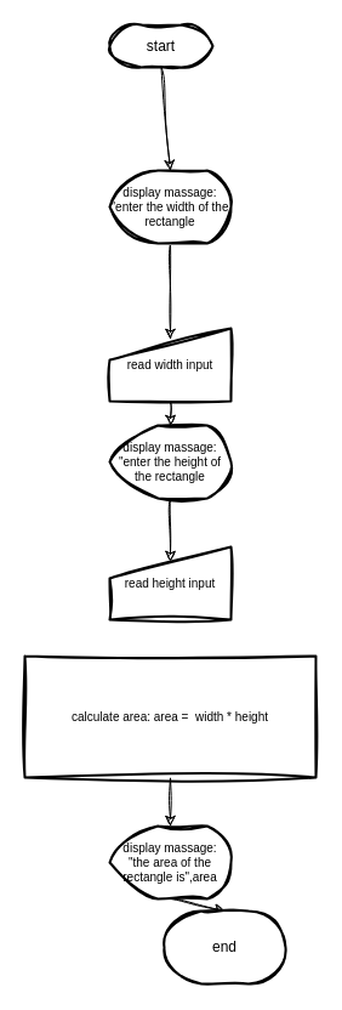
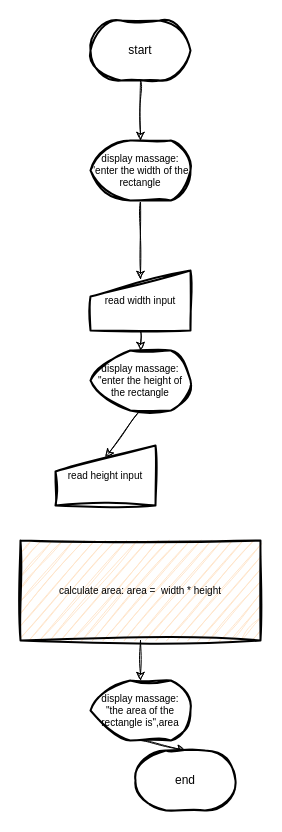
  <mxCell id="0" />
  <mxCell id="1" parent="0" />
  <mxCell id="2" style="edgeStyle=none;html=1;exitX=0.5;exitY=1;exitDx=0;exitDy=0;exitPerimeter=0;entryX=0.5;entryY=0;entryDx=0;entryDy=0;entryPerimeter=0;fontSize=10;sketch=1;curveFitting=1;jiggle=2;rounded=0;" edge="1" parent="1" source="3" target="5"><mxGeometry relative="1" as="geometry" /></mxCell>
- <mxCell id="3" value="start" style="strokeWidth=2;html=1;shape=mxgraph.flowchart.terminator;whiteSpace=wrap;rounded=0;sketch=1;curveFitting=1;jiggle=2;" vertex="1" parent="1"><mxGeometry x="90" y="20" width="85" height="35" as="geometry" /></mxCell>
+ <mxCell id="3" value="start" style="strokeWidth=2;html=1;shape=mxgraph.flowchart.terminator;whiteSpace=wrap;rounded=0;sketch=1;curveFitting=1;jiggle=2;" vertex="1" parent="1"><mxGeometry x="90" y="20" width="100" height="60" as="geometry" /></mxCell>
  <mxCell id="4" style="edgeStyle=none;html=1;exitX=0.5;exitY=1;exitDx=0;exitDy=0;exitPerimeter=0;entryX=0.5;entryY=0.15;entryDx=0;entryDy=0;entryPerimeter=0;fontSize=10;sketch=1;curveFitting=1;jiggle=2;rounded=0;" edge="1" parent="1" source="5" target="7"><mxGeometry relative="1" as="geometry" /></mxCell>
  <mxCell id="5" value="&lt;p style=&quot;line-height: 120%; font-size: 10px;&quot;&gt;display massage:&lt;br&gt;&quot;enter the width of the rectangle&lt;/p&gt;" style="strokeWidth=2;html=1;shape=mxgraph.flowchart.display;whiteSpace=wrap;rounded=0;sketch=1;curveFitting=1;jiggle=2;" vertex="1" parent="1"><mxGeometry x="90" y="140" width="100" height="60" as="geometry" /></mxCell>
  <mxCell id="6" style="edgeStyle=none;html=1;exitX=0.5;exitY=1;exitDx=0;exitDy=0;entryX=0.5;entryY=0;entryDx=0;entryDy=0;entryPerimeter=0;fontSize=10;sketch=1;curveFitting=1;jiggle=2;rounded=0;" edge="1" parent="1" source="7" target="9"><mxGeometry relative="1" as="geometry" /></mxCell>
  <mxCell id="7" value="read width input" style="html=1;strokeWidth=2;shape=manualInput;whiteSpace=wrap;rounded=0;size=26;arcSize=11;fontSize=10;sketch=1;curveFitting=1;jiggle=2;" vertex="1" parent="1"><mxGeometry x="90" y="270" width="100" height="60" as="geometry" /></mxCell>
  <mxCell id="8" style="edgeStyle=none;html=1;exitX=0.5;exitY=1;exitDx=0;exitDy=0;exitPerimeter=0;entryX=0.5;entryY=0.2;entryDx=0;entryDy=0;entryPerimeter=0;fontSize=10;sketch=1;curveFitting=1;jiggle=2;rounded=0;" edge="1" parent="1" source="9" target="10"><mxGeometry relative="1" as="geometry" /></mxCell>
  <mxCell id="9" value="&lt;p style=&quot;line-height: 120%; font-size: 10px;&quot;&gt;display massage:&lt;br&gt;&quot;enter the height of the rectangle&lt;/p&gt;" style="strokeWidth=2;html=1;shape=mxgraph.flowchart.display;whiteSpace=wrap;rounded=0;sketch=1;curveFitting=1;jiggle=2;" vertex="1" parent="1"><mxGeometry x="90" y="350" width="100" height="60" as="geometry" /></mxCell>
- <mxCell id="10" value="read height input" style="html=1;strokeWidth=2;shape=manualInput;whiteSpace=wrap;rounded=0;size=26;arcSize=11;fontSize=10;sketch=1;curveFitting=1;jiggle=2;" vertex="1" parent="1"><mxGeometry x="90" y="450" width="100" height="60" as="geometry" /></mxCell>
+ <mxCell id="10" value="read height input" style="html=1;strokeWidth=2;shape=manualInput;whiteSpace=wrap;rounded=0;size=26;arcSize=11;fontSize=10;sketch=1;curveFitting=1;jiggle=2;" vertex="1" parent="1"><mxGeometry x="55" y="445" width="100" height="60" as="geometry" /></mxCell>
  <mxCell id="11" style="edgeStyle=none;html=1;exitX=0.5;exitY=1;exitDx=0;exitDy=0;entryX=0.5;entryY=0;entryDx=0;entryDy=0;entryPerimeter=0;fontSize=10;sketch=1;curveFitting=1;jiggle=2;rounded=0;" edge="1" parent="1" source="12" target="14"><mxGeometry relative="1" as="geometry" /></mxCell>
- <mxCell id="12" value="calculate area: area =&amp;nbsp; width * height" style="rounded=0;whiteSpace=wrap;html=1;absoluteArcSize=1;arcSize=14;strokeWidth=2;fontSize=10;sketch=1;curveFitting=1;jiggle=2;" vertex="1" parent="1"><mxGeometry x="20" y="540" width="240" height="100" as="geometry" /></mxCell>
+ <mxCell id="12" value="calculate area: area =&amp;nbsp; width * height" style="rounded=0;whiteSpace=wrap;html=1;absoluteArcSize=1;arcSize=14;strokeWidth=2;fontSize=10;sketch=1;curveFitting=1;jiggle=2;fillColor=#ffe6cc;" vertex="1" parent="1"><mxGeometry x="20" y="540" width="240" height="100" as="geometry" /></mxCell>
  <mxCell id="13" style="edgeStyle=none;html=1;exitX=0.5;exitY=1;exitDx=0;exitDy=0;exitPerimeter=0;entryX=0.5;entryY=0;entryDx=0;entryDy=0;entryPerimeter=0;fontSize=10;sketch=1;curveFitting=1;jiggle=2;rounded=0;" edge="1" parent="1" source="14" target="15"><mxGeometry relative="1" as="geometry" /></mxCell>
  <mxCell id="14" value="&lt;p style=&quot;line-height: 120%; font-size: 10px;&quot;&gt;display massage:&lt;br&gt;&quot;the area of the rectangle is&quot;,area&lt;/p&gt;" style="strokeWidth=2;html=1;shape=mxgraph.flowchart.display;whiteSpace=wrap;rounded=0;sketch=1;curveFitting=1;jiggle=2;" vertex="1" parent="1"><mxGeometry x="90" y="680" width="100" height="60" as="geometry" /></mxCell>
  <mxCell id="15" value="end" style="strokeWidth=2;html=1;shape=mxgraph.flowchart.terminator;whiteSpace=wrap;rounded=0;sketch=1;curveFitting=1;jiggle=2;" vertex="1" parent="1"><mxGeometry x="135" y="750" width="100" height="60" as="geometry" /></mxCell>
